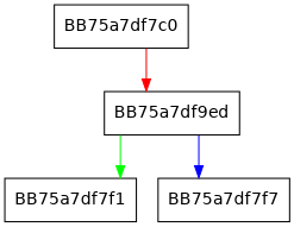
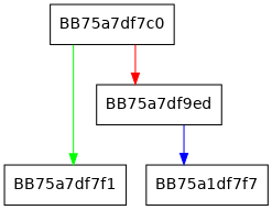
  digraph {
    fontname="DejaVu Sans"
    splines=ortho
    node [fontname="DejaVu Sans" shape=box]
    edge [fontname="DejaVu Sans"]
    BB75a7df7c0
    BB75a7df7f1
    n3 [label=BB75a7df9ed]
-   BB75a7df7f7
-   n3 -> BB75a7df7f1 [color=green]
+   BB75a7df7f7 [label=BB75a1df7f7]
+   BB75a7df7c0 -> BB75a7df7f1 [color=green]
    BB75a7df7c0 -> n3 [color=red]
    n3 -> BB75a7df7f7 [color=blue]
  }
